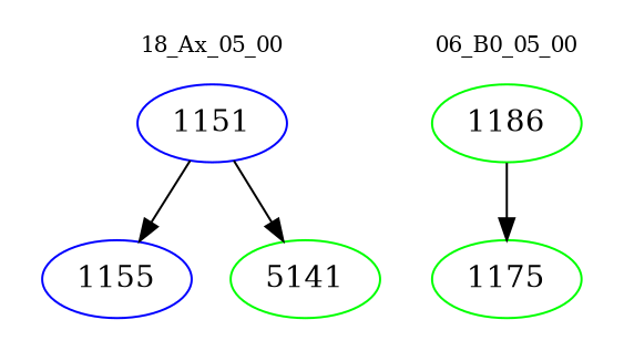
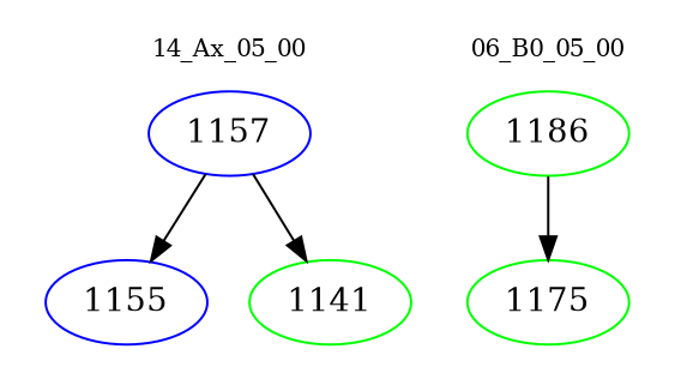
  digraph {
    node [color=green]
    edge [color=black]
-   n1 [color=blue label=1151]
+   n1 [color=blue label=1157]
    n2 [color=blue label=1155]
-   n3 [label=5141]
+   n3 [label=1141]
    n4 [label=1186]
    n5 [label=1175]
    subgraph cluster_1 {
      color=white
      fontsize=10
-     label="18_Ax_05_00"
+     label="14_Ax_05_00"
      n1
      n2
      n3
    }
    subgraph cluster_2 {
      color=white
      fontsize=10
      label="06_B0_05_00"
      n4
      n5
    }
    n1 -> n2
    n1 -> n3
    n4 -> n5
  }
